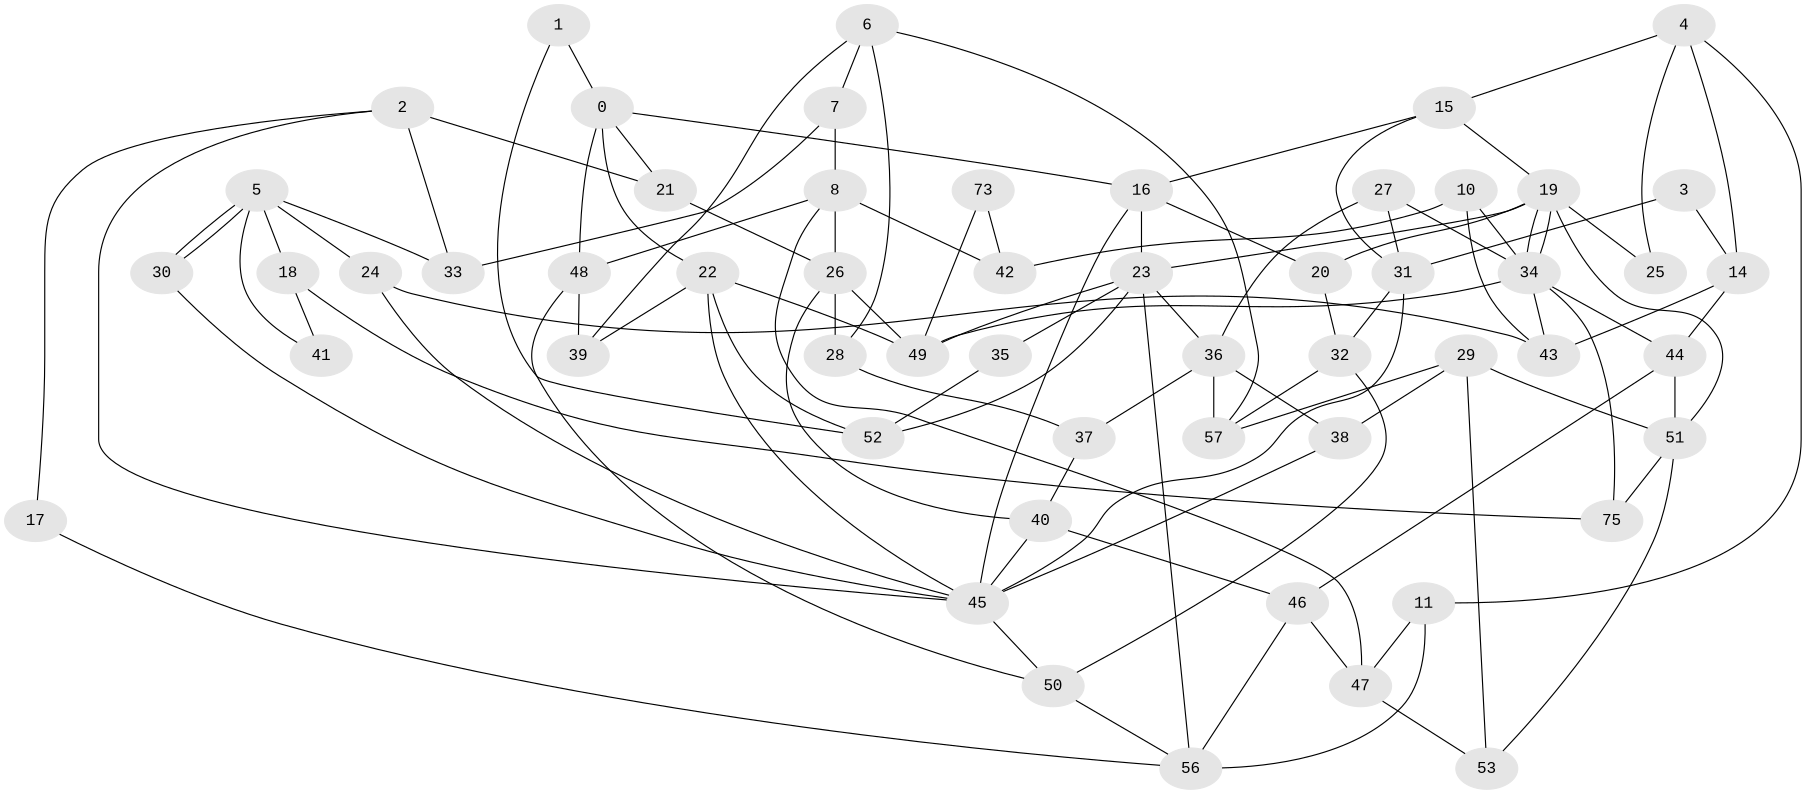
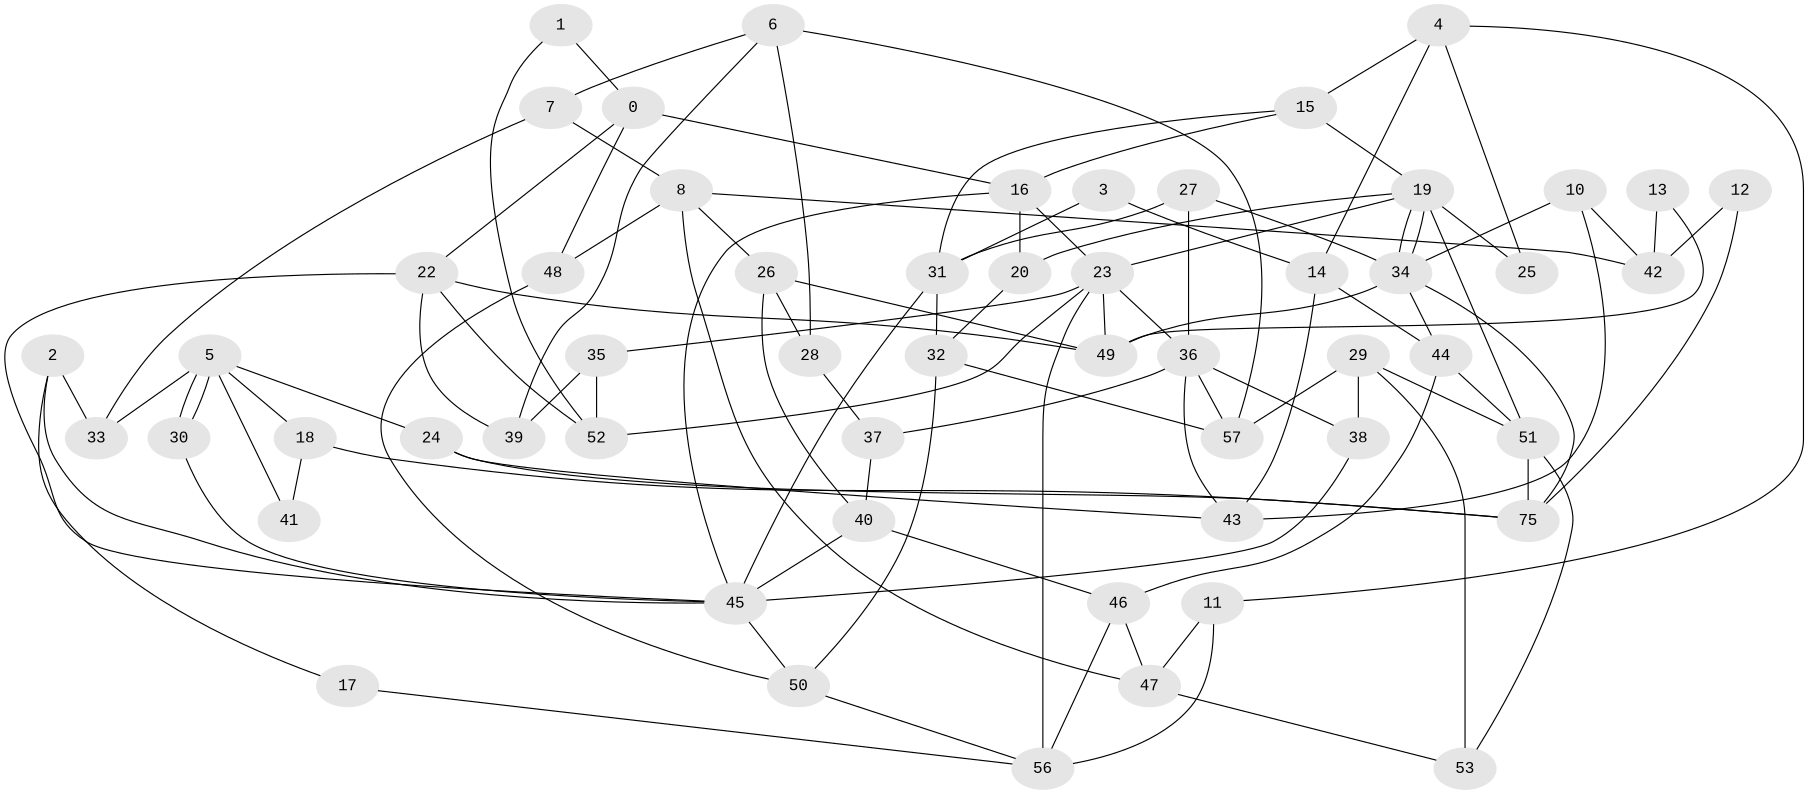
  graph {
    fontname="Liberation Mono"
    node [color=gray90 fontname="Liberation Mono" style=filled]
    edge [fontname="Liberation Mono"]
    n1 [label=0]
    1
    52
-   21
    48
    16
    22
    2
    17
    33
    45
    56
    26
    50
    3
    14
    31
    43
    44
    32
    4
    11
    15
    25
    47
    19
    5
    18
    24
    30
    41
    n32 [label=75]
    6
    7
    28
    39
    57
    8
    37
    42
    49
    40
    53
    20
    23
    10
    34
-   13 [label=73]
+   12
+   13
    51
    46
    35
    36
    38
    27
    29
-   n1 -- 21
    n1 -- 48
    n1 -- 16
    n1 -- 22
    1 -- n1
    1 -- 52
-   21 -- 26
    48 -- 50
    16 -- 45
    16 -- 20
    16 -- 23
    22 -- 52
    22 -- 45
    22 -- 39
    22 -- 49
-   2 -- 21
    2 -- 17
    2 -- 33
    2 -- 45
    17 -- 56
    45 -- 50
    26 -- 28
    26 -- 49
    26 -- 40
    50 -- 56
    3 -- 14
    3 -- 31
    14 -- 43
    14 -- 44
    31 -- 45
    31 -- 32
    44 -- 51
    44 -- 46
    32 -- 50
    32 -- 57
    4 -- 14
    4 -- 11
    4 -- 15
    4 -- 25
    11 -- 56
    11 -- 47
    15 -- 16
    15 -- 31
    15 -- 19
    47 -- 53
    19 -- 25
    19 -- 20
    19 -- 23
    19 -- 34
    19 -- 34
    19 -- 51
    5 -- 33
    5 -- 18
    5 -- 24
    5 -- 30
    5 -- 30
    5 -- 41
    18 -- 41
    18 -- n32
    24 -- 43
-   24 -- 45
+   24 -- n32
    30 -- 45
    6 -- 7
    6 -- 28
    6 -- 39
    6 -- 57
    7 -- 33
    7 -- 8
    28 -- 37
    8 -- 48
    8 -- 26
    8 -- 47
    8 -- 42
    37 -- 40
    40 -- 45
    40 -- 46
    20 -- 32
    23 -- 52
    23 -- 56
    23 -- 49
    23 -- 35
    23 -- 36
    10 -- 43
    10 -- 42
    10 -- 34
    34 -- 44
    34 -- n32
    34 -- 49
+   12 -- n32
+   12 -- 42
    13 -- 42
    13 -- 49
    51 -- n32
    51 -- 53
    46 -- 56
    46 -- 47
    35 -- 52
-   48 -- 39
-   34 -- 43
+   35 -- 39
+   36 -- 43
    36 -- 57
    36 -- 37
    36 -- 38
    38 -- 45
    27 -- 31
    27 -- 34
    27 -- 36
    29 -- 57
    29 -- 53
    29 -- 51
    29 -- 38
  }
